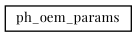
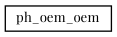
  digraph {
    rankdir=LR
    fontname="Playfair Display"
-   n1 [color=black fillcolor=white fontname="Playfair Display" fontsize=10 height=0.2 label=ph_oem_params shape=record style=filled width=0.4]
+   n1 [color=black fillcolor=white fontname="Playfair Display" fontsize=10 height=0.2 label=ph_oem_oem shape=record style=filled width=0.4]
  }
